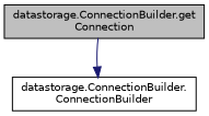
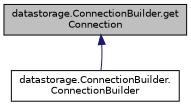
  digraph {
    rankdir=TB
    node [color=black fontname=Helvetica fontsize=10 shape=record style=filled]
    n1 [fillcolor=grey75 fontcolor=black height=0.2 label="datastorage.ConnectionBuilder.get\lConnection" width=0.4]
    n2 [fillcolor=white height=0.2 label="datastorage.ConnectionBuilder.\lConnectionBuilder" width=0.4]
-   n1 -> n2 [color=midnightblue fontname=Helvetica fontsize=10 labelfontname=Helvetica labelfontsize=10 style=solid]
+   n2 -> n1 [color=midnightblue fontname=Helvetica fontsize=10 labelfontname=Helvetica labelfontsize=10 style=solid]
  }
